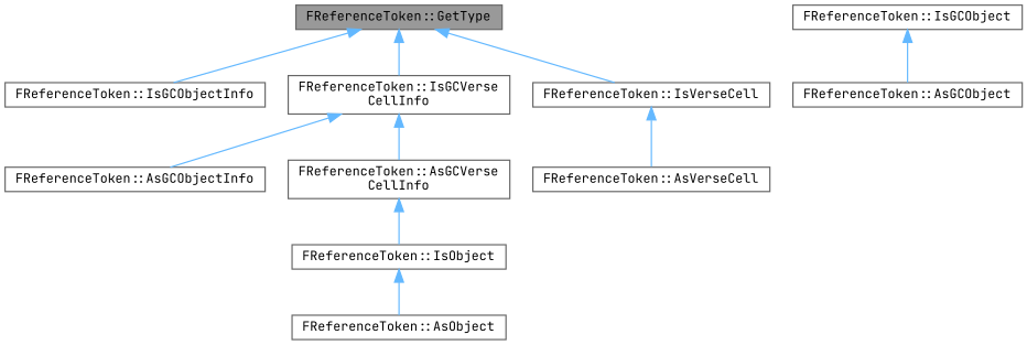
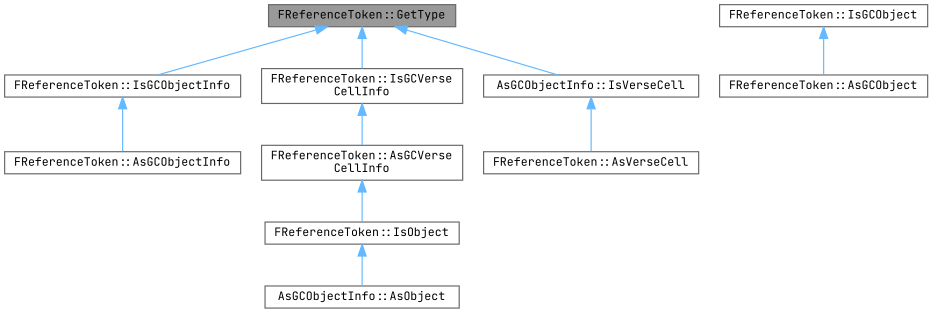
  digraph {
    fontname="JetBrains Mono"
    rankdir=TB
    node [color=grey40 fillcolor=white fontname="JetBrains Mono" fontsize=10 shape=box style=filled]
    edge [color=steelblue1 dir=back fontname="JetBrains Mono" fontsize=10 labelfontname=Helvetica labelfontsize=10 style=solid]
    n1 [color=gray40 fillcolor=grey60 fontcolor=black height=0.2 label="FReferenceToken::GetType" width=0.4]
    n2 [height=0.2 label="FReferenceToken::IsGCObjectInfo" width=0.4]
    n3 [height=0.2 label="FReferenceToken::IsGCVerse\lCellInfo" width=0.4]
-   n4 [height=0.2 label="FReferenceToken::IsVerseCell" width=0.4]
+   n4 [height=0.2 label="AsGCObjectInfo::IsVerseCell" width=0.4]
    n5 [height=0.2 label="FReferenceToken::IsGCObject" width=0.4]
    n6 [height=0.2 label="FReferenceToken::AsGCObject" width=0.4]
    n7 [height=0.2 label="FReferenceToken::AsGCObjectInfo" width=0.4]
    n8 [height=0.2 label="FReferenceToken::AsGCVerse\lCellInfo" width=0.4]
    n9 [height=0.2 label="FReferenceToken::IsObject" width=0.4]
-   n10 [height=0.2 label="FReferenceToken::AsObject" width=0.4]
+   n10 [height=0.2 label="AsGCObjectInfo::AsObject" width=0.4]
    n11 [height=0.2 label="FReferenceToken::AsVerseCell" width=0.4]
    n1 -> n2
    n1 -> n3
    n1 -> n4
-   n3 -> n7
+   n2 -> n7
    n3 -> n8
    n4 -> n11
    n5 -> n6
    n8 -> n9
    n9 -> n10
  }
